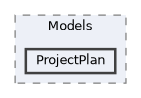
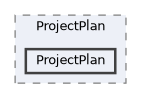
  digraph {
    compound=true
    n1 [color=grey25 fillcolor="#edf0f7" fontname=Helvetica fontsize=10 height=0.2 label=ProjectPlan shape=box style="filled,bold" width=0.4]
    subgraph cluster_1 {
      bgcolor="#edf0f7"
      fontname=Helvetica
      fontsize=10
-     label=Models
+     label=ProjectPlan
      pencolor=grey50
      style="filled,dashed"
      n1
    }
  }
